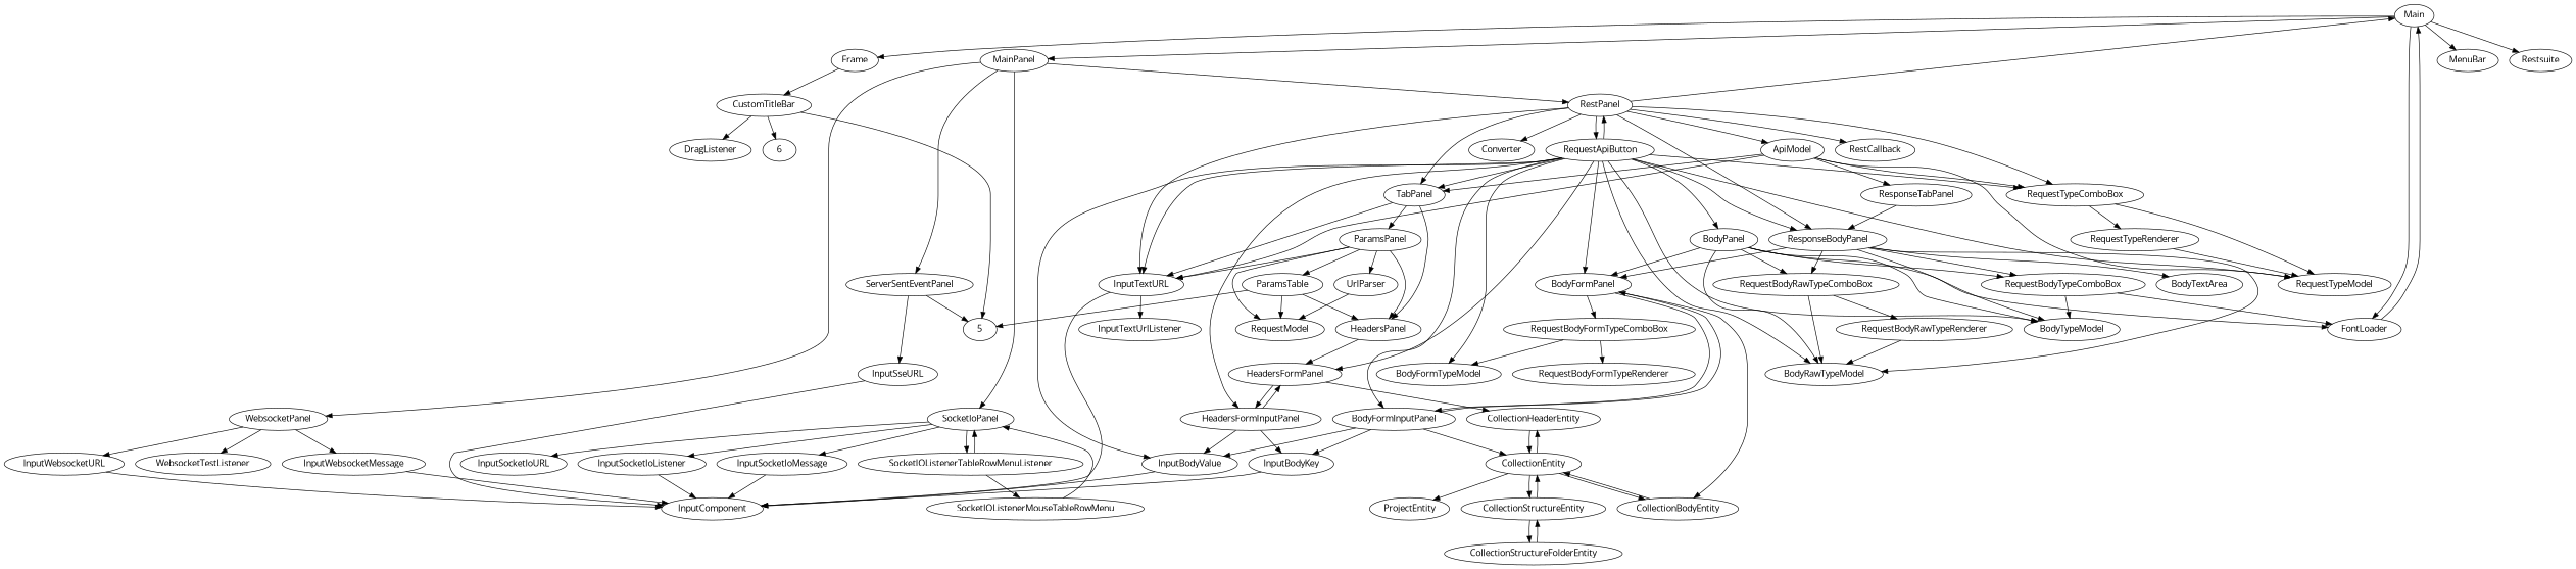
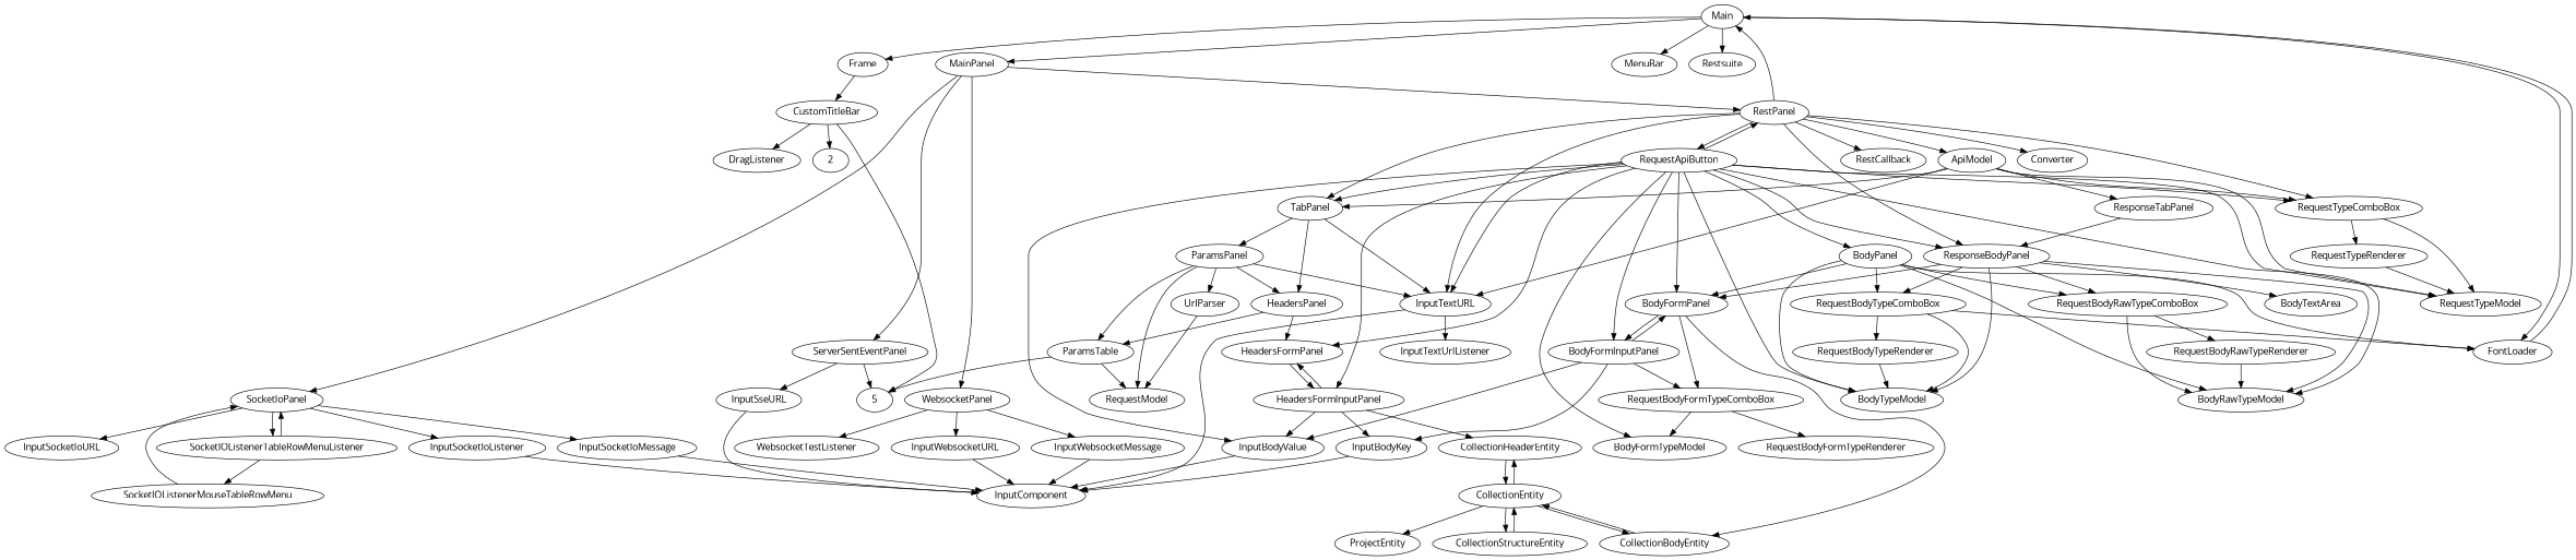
  digraph {
    fontname="Open Sans"
    node [fontname="Open Sans"]
    edge [fontname="Open Sans"]
    Main
    Frame
    MainPanel
    MenuBar
    Restsuite
    FontLoader
    CustomTitleBar
    WebsocketPanel
    RestPanel
    ServerSentEventPanel
    SocketIoPanel
    DragListener
    n13 [label=5]
-   2 [label=6]
+   2
    WebsocketTestListener
    InputWebsocketURL
    InputWebsocketMessage
    RequestTypeComboBox
    RestCallback
    ApiModel
    Converter
    InputTextURL
    RequestApiButton
    ResponseBodyPanel
    TabPanel
    InputSseURL
    InputSocketIoListener
    SocketIOListenerTableRowMenuListener
    InputSocketIoURL
    InputSocketIoMessage
    InputComponent
    RequestTypeModel
    RequestTypeRenderer
    ResponseTabPanel
    InputTextUrlListener
    BodyFormInputPanel
    BodyRawTypeModel
    HeadersFormInputPanel
    BodyPanel
    InputBodyValue
    BodyTypeModel
    BodyFormPanel
    HeadersFormPanel
    BodyFormTypeModel
    RequestBodyTypeComboBox
    BodyTextArea
    RequestBodyRawTypeComboBox
    HeadersPanel
    ParamsPanel
    SocketIOListenerMouseTableRowMenu
    InputBodyKey
    RequestBodyFormTypeComboBox
    RequestBodyFormTypeRenderer
    CollectionBodyEntity
    CollectionHeaderEntity
+   RequestBodyTypeRenderer
    RequestBodyRawTypeRenderer
    UrlParser
    ParamsTable
    RequestModel
    CollectionEntity
    ProjectEntity
    CollectionStructureEntity
-   CollectionStructureFolderEntity
    Main -> Frame
    Main -> MainPanel
    Main -> MenuBar
    Main -> Restsuite
    Main -> FontLoader
    Frame -> CustomTitleBar
    MainPanel -> WebsocketPanel
    MainPanel -> RestPanel
    MainPanel -> ServerSentEventPanel
    MainPanel -> SocketIoPanel
    FontLoader -> Main
    CustomTitleBar -> DragListener
    CustomTitleBar -> n13
    CustomTitleBar -> 2
    WebsocketPanel -> WebsocketTestListener
    WebsocketPanel -> InputWebsocketURL
    WebsocketPanel -> InputWebsocketMessage
    RestPanel -> Main
    RestPanel -> RequestTypeComboBox
    RestPanel -> RestCallback
    RestPanel -> ApiModel
    RestPanel -> Converter
    RestPanel -> InputTextURL
    RestPanel -> RequestApiButton
    RestPanel -> ResponseBodyPanel
    RestPanel -> TabPanel
    ServerSentEventPanel -> n13
    ServerSentEventPanel -> InputSseURL
    SocketIoPanel -> InputSocketIoListener
    SocketIoPanel -> SocketIOListenerTableRowMenuListener
    SocketIoPanel -> InputSocketIoURL
    SocketIoPanel -> InputSocketIoMessage
    InputWebsocketURL -> InputComponent
    InputWebsocketMessage -> InputComponent
    RequestTypeComboBox -> RequestTypeModel
    RequestTypeComboBox -> RequestTypeRenderer
    ApiModel -> RequestTypeComboBox
    ApiModel -> InputTextURL
    ApiModel -> TabPanel
    ApiModel -> RequestTypeModel
    ApiModel -> ResponseTabPanel
    InputTextURL -> InputComponent
    InputTextURL -> InputTextUrlListener
    RequestApiButton -> RestPanel
    RequestApiButton -> RequestTypeComboBox
    RequestApiButton -> InputTextURL
    RequestApiButton -> ResponseBodyPanel
    RequestApiButton -> TabPanel
    RequestApiButton -> RequestTypeModel
    RequestApiButton -> BodyFormInputPanel
    RequestApiButton -> BodyRawTypeModel
    RequestApiButton -> HeadersFormInputPanel
    RequestApiButton -> BodyPanel
    RequestApiButton -> InputBodyValue
    RequestApiButton -> BodyTypeModel
    RequestApiButton -> BodyFormPanel
    RequestApiButton -> HeadersFormPanel
    RequestApiButton -> BodyFormTypeModel
    ResponseBodyPanel -> BodyRawTypeModel
    ResponseBodyPanel -> BodyTypeModel
    ResponseBodyPanel -> BodyFormPanel
    ResponseBodyPanel -> RequestBodyTypeComboBox
    ResponseBodyPanel -> BodyTextArea
    ResponseBodyPanel -> RequestBodyRawTypeComboBox
    TabPanel -> InputTextURL
    TabPanel -> HeadersPanel
    TabPanel -> ParamsPanel
    InputSseURL -> InputComponent
    InputSocketIoListener -> InputComponent
    SocketIOListenerTableRowMenuListener -> SocketIoPanel
    SocketIOListenerTableRowMenuListener -> SocketIOListenerMouseTableRowMenu
    InputSocketIoMessage -> InputComponent
    RequestTypeRenderer -> RequestTypeModel
    ResponseTabPanel -> ResponseBodyPanel
    BodyFormInputPanel -> InputBodyValue
    BodyFormInputPanel -> BodyFormPanel
    BodyFormInputPanel -> InputBodyKey
-   BodyFormInputPanel -> CollectionEntity
+   BodyFormInputPanel -> RequestBodyFormTypeComboBox
    HeadersFormInputPanel -> InputBodyValue
    HeadersFormInputPanel -> HeadersFormPanel
    HeadersFormInputPanel -> InputBodyKey
    BodyPanel -> FontLoader
    BodyPanel -> BodyRawTypeModel
    BodyPanel -> BodyTypeModel
    BodyPanel -> BodyFormPanel
    BodyPanel -> RequestBodyTypeComboBox
    BodyPanel -> RequestBodyRawTypeComboBox
    InputBodyValue -> InputComponent
    BodyFormPanel -> BodyFormInputPanel
    BodyFormPanel -> RequestBodyFormTypeComboBox
    BodyFormPanel -> CollectionBodyEntity
    HeadersFormPanel -> HeadersFormInputPanel
-   HeadersFormPanel -> CollectionHeaderEntity
+   HeadersFormInputPanel -> CollectionHeaderEntity
    RequestBodyTypeComboBox -> FontLoader
    RequestBodyTypeComboBox -> BodyTypeModel
+   RequestBodyTypeComboBox -> RequestBodyTypeRenderer
    RequestBodyRawTypeComboBox -> BodyRawTypeModel
    RequestBodyRawTypeComboBox -> RequestBodyRawTypeRenderer
    HeadersPanel -> HeadersFormPanel
    ParamsPanel -> InputTextURL
    ParamsPanel -> HeadersPanel
    ParamsPanel -> UrlParser
    ParamsPanel -> ParamsTable
    ParamsPanel -> RequestModel
    SocketIOListenerMouseTableRowMenu -> SocketIoPanel
    InputBodyKey -> InputComponent
    RequestBodyFormTypeComboBox -> BodyFormTypeModel
    RequestBodyFormTypeComboBox -> RequestBodyFormTypeRenderer
    CollectionBodyEntity -> CollectionEntity
    CollectionHeaderEntity -> CollectionEntity
+   RequestBodyTypeRenderer -> BodyTypeModel
    RequestBodyRawTypeRenderer -> BodyRawTypeModel
    UrlParser -> RequestModel
    ParamsTable -> n13
-   ParamsTable -> HeadersPanel
+   HeadersPanel -> ParamsTable
    ParamsTable -> RequestModel
    CollectionEntity -> CollectionBodyEntity
    CollectionEntity -> CollectionHeaderEntity
    CollectionEntity -> ProjectEntity
    CollectionEntity -> CollectionStructureEntity
    CollectionStructureEntity -> CollectionEntity
-   CollectionStructureEntity -> CollectionStructureFolderEntity
-   CollectionStructureFolderEntity -> CollectionStructureEntity
  }
